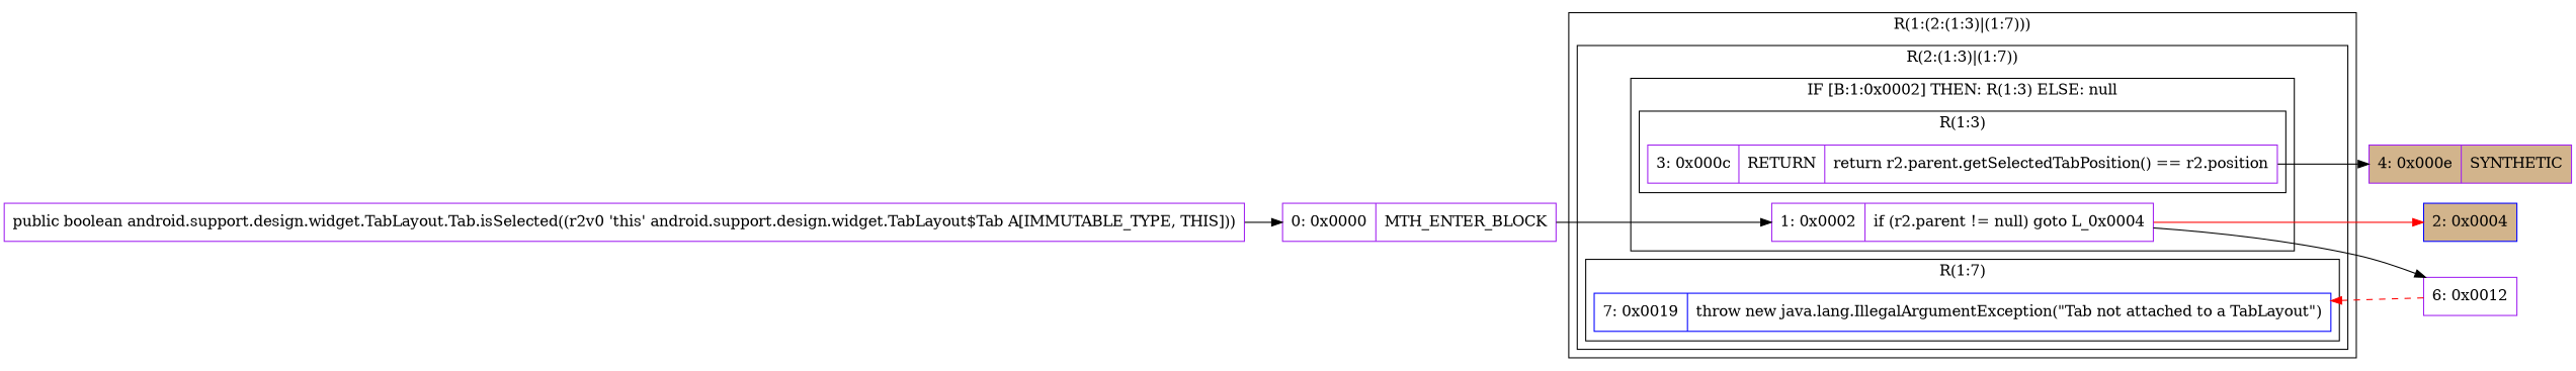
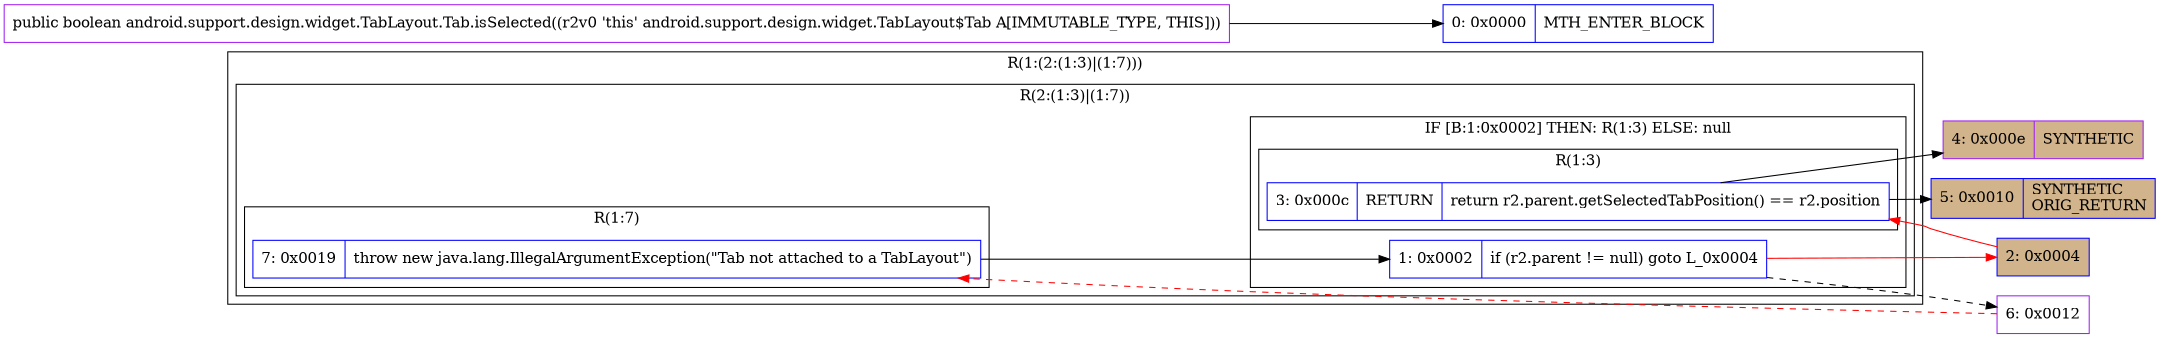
  digraph {
    rankdir=LR
    node [color=purple fillcolor=white shape=record style=filled]
    edge [color=black style=solid]
-   n1 [label="{3\:\ 0x000c|RETURN\l|return r2.parent.getSelectedTabPosition() == r2.position\l}"]
-   n2 [label="{1\:\ 0x0002|if (r2.parent != null) goto L_0x0004\l}"]
+   n1 [color=blue label="{3\:\ 0x000c|RETURN\l|return r2.parent.getSelectedTabPosition() == r2.position\l}"]
+   n2 [color=blue label="{1\:\ 0x0002|if (r2.parent != null) goto L_0x0004\l}"]
    n3 [color=blue label="{7\:\ 0x0019|throw new java.lang.IllegalArgumentException(\"Tab not attached to a TabLayout\")\l}"]
    n4 [fillcolor=tan label="{4\:\ 0x000e|SYNTHETIC\l}"]
+   n5 [color=blue fillcolor=tan label="{5\:\ 0x0010|SYNTHETIC\lORIG_RETURN\l}"]
    n6 [color=blue fillcolor=tan label="{2\:\ 0x0004}"]
    n7 [label="{6\:\ 0x0012}"]
-   n8 [label="{0\:\ 0x0000|MTH_ENTER_BLOCK\l}"]
+   n8 [color=blue label="{0\:\ 0x0000|MTH_ENTER_BLOCK\l}"]
    n9 [label="{public boolean android.support.design.widget.TabLayout.Tab.isSelected((r2v0 'this' android.support.design.widget.TabLayout$Tab A[IMMUTABLE_TYPE, THIS])) }"]
    subgraph cluster_1 {
      label="R(1:(2:(1:3)|(1:7)))"
      subgraph cluster_2 {
        label="R(2:(1:3)|(1:7))"
        subgraph cluster_3 {
          label="IF [B:1:0x0002] THEN: R(1:3) ELSE: null"
          n2
          subgraph cluster_4 {
            label="R(1:3)"
            n1
          }
        }
        subgraph cluster_5 {
          label="R(1:7)"
          n3
        }
      }
    }
    n1 -> n4
+   n1 -> n5
    n2 -> n6 [color=red]
-   n2 -> n7
+   n2 -> n7 [style=dashed]
+   n6 -> n1 [color=red]
    n7 -> n3 [color=red style=dashed]
-   n8 -> n2
+   n3 -> n2
    n9 -> n8
  }
